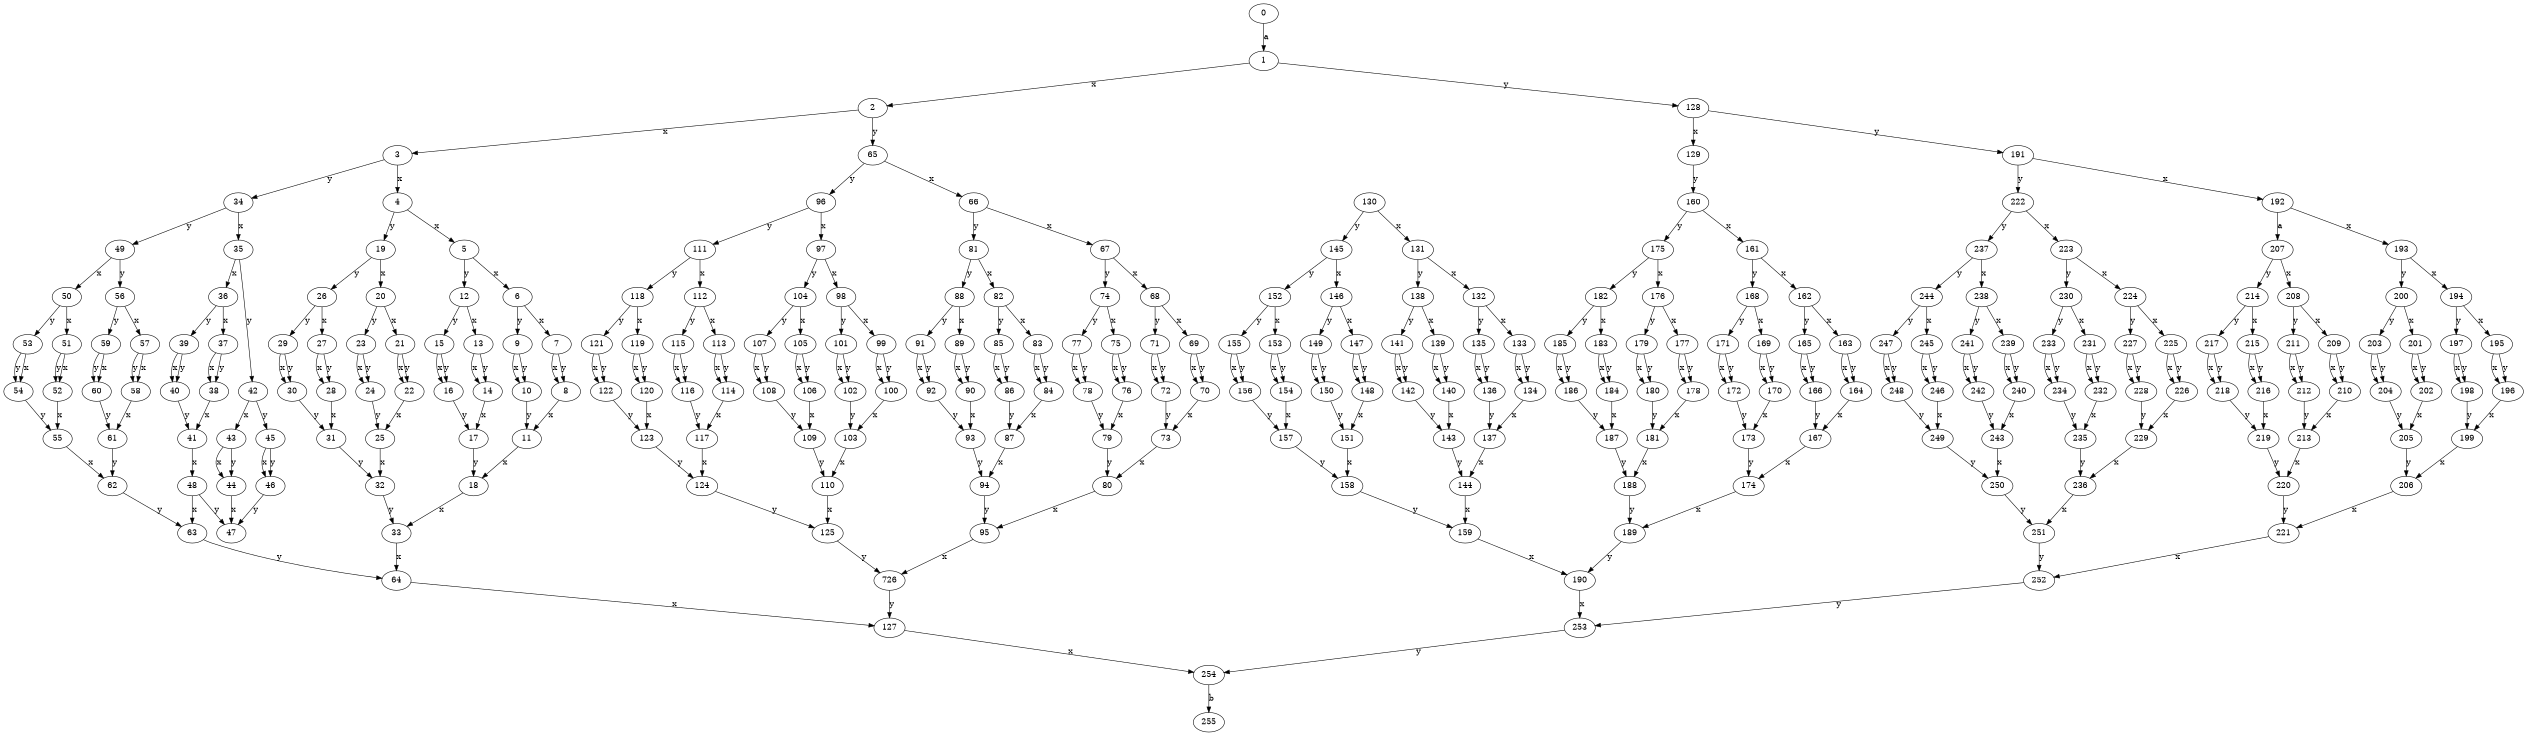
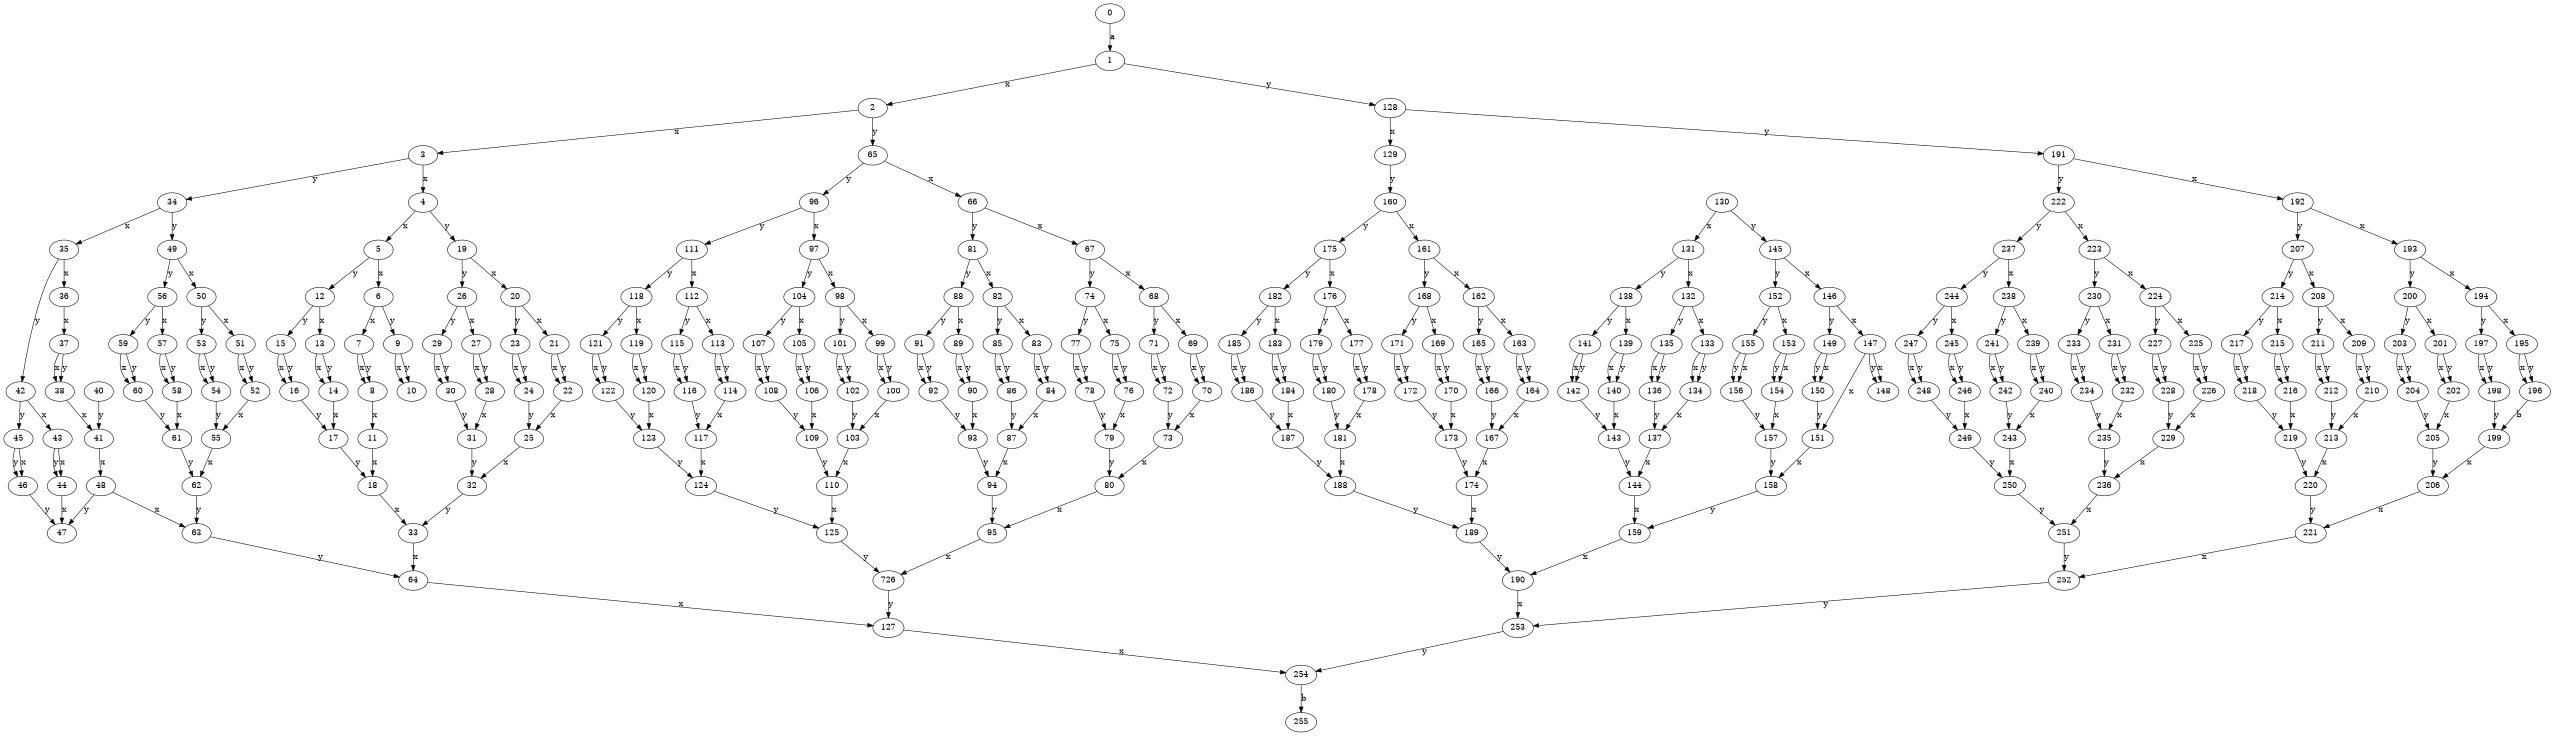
  digraph {
    0
    1
    2
    128
    3
    65
    129
    191
    4
    34
    66
    96
    5
    19
    35
    49
    6
    12
    20
    26
    7
    9
    13
    15
    8
    10
    11
    18
    33
    14
    16
    17
    64
    21
    23
    27
    29
    22
    24
    25
    32
    28
    30
    31
    127
    36
    42
    50
    56
    37
-   39
    43
    45
    38
    40
    41
    48
    47
    63
    44
    46
    51
    53
    57
    59
    52
    54
    55
    62
    58
    60
    61
    254
    67
    81
    97
    111
    68
    74
    82
    88
    69
    71
    75
    77
    70
    72
    73
    80
    95
    76
    78
    79
    n94 [label=726]
    83
    85
    89
    91
    84
    86
    87
    94
    90
    92
    93
    98
    104
    112
    118
    99
    101
    105
    107
    100
    102
    103
    110
    125
    106
    108
    109
    113
    115
    119
    121
    114
    116
    117
    124
    120
    122
    123
    255
    160
    192
    222
    130
    131
    145
    161
    175
    132
    138
    146
    152
    133
    135
    139
    141
    134
    136
    137
    144
    159
    140
    142
    143
    190
    147
    149
    153
    155
    148
    150
    151
    158
    154
    156
    157
    253
    162
    168
    176
    182
    163
    165
    169
    171
    164
    166
    167
    174
    189
    170
    172
    173
    177
    179
    183
    185
    178
    180
    181
    188
    184
    186
    187
    193
    207
    223
    237
    194
    200
    208
    214
    195
    197
    201
    203
    196
    198
    199
    206
    221
    202
    204
    205
    252
    209
    211
    215
    217
    210
    212
    213
    220
    216
    218
    219
    224
    230
    238
    244
    225
    227
    231
    233
    226
    228
    229
    236
    251
    232
    234
    235
    239
    241
    245
    247
    240
    242
    243
    250
    246
    248
    249
    0 -> 1 [label=a]
    1 -> 2 [label=x]
    1 -> 128 [label=y]
    2 -> 3 [label=x]
    2 -> 65 [label=y]
    128 -> 129 [label=x]
    128 -> 191 [label=y]
    3 -> 4 [label=x]
    3 -> 34 [label=y]
    65 -> 66 [label=x]
    65 -> 96 [label=y]
    129 -> 160 [label=y]
    191 -> 192 [label=x]
    191 -> 222 [label=y]
    4 -> 5 [label=x]
    4 -> 19 [label=y]
    34 -> 35 [label=x]
    34 -> 49 [label=y]
    66 -> 67 [label=x]
    66 -> 81 [label=y]
    96 -> 97 [label=x]
    96 -> 111 [label=y]
    5 -> 6 [label=x]
    5 -> 12 [label=y]
    19 -> 20 [label=x]
    19 -> 26 [label=y]
    35 -> 36 [label=x]
    35 -> 42 [label=y]
    49 -> 50 [label=x]
    49 -> 56 [label=y]
    6 -> 7 [label=x]
    6 -> 9 [label=y]
    12 -> 13 [label=x]
    12 -> 15 [label=y]
    20 -> 21 [label=x]
    20 -> 23 [label=y]
    26 -> 27 [label=x]
    26 -> 29 [label=y]
    7 -> 8 [label=x]
    7 -> 8 [label=y]
    9 -> 10 [label=x]
    9 -> 10 [label=y]
    13 -> 14 [label=x]
    13 -> 14 [label=y]
    15 -> 16 [label=x]
    15 -> 16 [label=y]
    8 -> 11 [label=x]
-   10 -> 11 [label=y]
    11 -> 18 [label=x]
    18 -> 33 [label=x]
    33 -> 64 [label=x]
    14 -> 17 [label=x]
    16 -> 17 [label=y]
    17 -> 18 [label=y]
    64 -> 127 [label=x]
    21 -> 22 [label=x]
    21 -> 22 [label=y]
    23 -> 24 [label=x]
    23 -> 24 [label=y]
    27 -> 28 [label=x]
    27 -> 28 [label=y]
    29 -> 30 [label=x]
    29 -> 30 [label=y]
    22 -> 25 [label=x]
    24 -> 25 [label=y]
    25 -> 32 [label=x]
    32 -> 33 [label=y]
    28 -> 31 [label=x]
    30 -> 31 [label=y]
    31 -> 32 [label=y]
    127 -> 254 [label=x]
    36 -> 37 [label=x]
-   36 -> 39 [label=y]
    42 -> 43 [label=x]
    42 -> 45 [label=y]
    50 -> 51 [label=x]
    50 -> 53 [label=y]
    56 -> 57 [label=x]
    56 -> 59 [label=y]
    37 -> 38 [label=x]
    37 -> 38 [label=y]
-   39 -> 40 [label=x]
-   39 -> 40 [label=y]
    43 -> 44 [label=x]
    43 -> 44 [label=y]
    45 -> 46 [label=x]
    45 -> 46 [label=y]
    38 -> 41 [label=x]
    40 -> 41 [label=y]
    41 -> 48 [label=x]
    48 -> 47 [label=y]
    48 -> 63 [label=x]
    63 -> 64 [label=y]
    44 -> 47 [label=x]
    46 -> 47 [label=y]
    51 -> 52 [label=x]
    51 -> 52 [label=y]
    53 -> 54 [label=x]
    53 -> 54 [label=y]
    57 -> 58 [label=x]
    57 -> 58 [label=y]
    59 -> 60 [label=x]
    59 -> 60 [label=y]
    52 -> 55 [label=x]
    54 -> 55 [label=y]
    55 -> 62 [label=x]
    62 -> 63 [label=y]
    58 -> 61 [label=x]
    60 -> 61 [label=y]
    61 -> 62 [label=y]
    254 -> 255 [label=b]
    67 -> 68 [label=x]
    67 -> 74 [label=y]
    81 -> 82 [label=x]
    81 -> 88 [label=y]
    97 -> 98 [label=x]
    97 -> 104 [label=y]
    111 -> 112 [label=x]
    111 -> 118 [label=y]
    68 -> 69 [label=x]
    68 -> 71 [label=y]
    74 -> 75 [label=x]
    74 -> 77 [label=y]
    82 -> 83 [label=x]
    82 -> 85 [label=y]
    88 -> 89 [label=x]
    88 -> 91 [label=y]
    69 -> 70 [label=x]
    69 -> 70 [label=y]
    71 -> 72 [label=x]
    71 -> 72 [label=y]
    75 -> 76 [label=x]
    75 -> 76 [label=y]
    77 -> 78 [label=x]
    77 -> 78 [label=y]
    70 -> 73 [label=x]
    72 -> 73 [label=y]
    73 -> 80 [label=x]
    80 -> 95 [label=x]
    95 -> n94 [label=x]
    76 -> 79 [label=x]
    78 -> 79 [label=y]
    79 -> 80 [label=y]
    n94 -> 127 [label=y]
    83 -> 84 [label=x]
    83 -> 84 [label=y]
    85 -> 86 [label=x]
    85 -> 86 [label=y]
    89 -> 90 [label=x]
    89 -> 90 [label=y]
    91 -> 92 [label=x]
    91 -> 92 [label=y]
    84 -> 87 [label=x]
    86 -> 87 [label=y]
    87 -> 94 [label=x]
    94 -> 95 [label=y]
    90 -> 93 [label=x]
    92 -> 93 [label=y]
    93 -> 94 [label=y]
    98 -> 99 [label=x]
    98 -> 101 [label=y]
    104 -> 105 [label=x]
    104 -> 107 [label=y]
    112 -> 113 [label=x]
    112 -> 115 [label=y]
    118 -> 119 [label=x]
    118 -> 121 [label=y]
    99 -> 100 [label=x]
    99 -> 100 [label=y]
    101 -> 102 [label=x]
    101 -> 102 [label=y]
    105 -> 106 [label=x]
    105 -> 106 [label=y]
    107 -> 108 [label=x]
    107 -> 108 [label=y]
    100 -> 103 [label=x]
    102 -> 103 [label=y]
    103 -> 110 [label=x]
    110 -> 125 [label=x]
    125 -> n94 [label=y]
    106 -> 109 [label=x]
    108 -> 109 [label=y]
    109 -> 110 [label=y]
    113 -> 114 [label=x]
    113 -> 114 [label=y]
    115 -> 116 [label=x]
    115 -> 116 [label=y]
    119 -> 120 [label=x]
    119 -> 120 [label=y]
    121 -> 122 [label=x]
    121 -> 122 [label=y]
    114 -> 117 [label=x]
    116 -> 117 [label=y]
    117 -> 124 [label=x]
    124 -> 125 [label=y]
    120 -> 123 [label=x]
    122 -> 123 [label=y]
    123 -> 124 [label=y]
    160 -> 161 [label=x]
    160 -> 175 [label=y]
    192 -> 193 [label=x]
-   192 -> 207 [label=a]
+   192 -> 207 [label=y]
    222 -> 223 [label=x]
    222 -> 237 [label=y]
    130 -> 131 [label=x]
    130 -> 145 [label=y]
    131 -> 132 [label=x]
    131 -> 138 [label=y]
    145 -> 146 [label=x]
    145 -> 152 [label=y]
    161 -> 162 [label=x]
    161 -> 168 [label=y]
    175 -> 176 [label=x]
    175 -> 182 [label=y]
    132 -> 133 [label=x]
    132 -> 135 [label=y]
    138 -> 139 [label=x]
    138 -> 141 [label=y]
    146 -> 147 [label=x]
    146 -> 149 [label=y]
    152 -> 153 [label=x]
    152 -> 155 [label=y]
    133 -> 134 [label=x]
    133 -> 134 [label=y]
    135 -> 136 [label=x]
    135 -> 136 [label=y]
    139 -> 140 [label=x]
    139 -> 140 [label=y]
    141 -> 142 [label=x]
    141 -> 142 [label=y]
    134 -> 137 [label=x]
    136 -> 137 [label=y]
    137 -> 144 [label=x]
    144 -> 159 [label=x]
    159 -> 190 [label=x]
    140 -> 143 [label=x]
    142 -> 143 [label=y]
    143 -> 144 [label=y]
    190 -> 253 [label=x]
    147 -> 148 [label=x]
    147 -> 148 [label=y]
    149 -> 150 [label=x]
    149 -> 150 [label=y]
    153 -> 154 [label=x]
    153 -> 154 [label=y]
    155 -> 156 [label=x]
    155 -> 156 [label=y]
-   148 -> 151 [label=x]
+   147 -> 151 [label=x]
    150 -> 151 [label=y]
    151 -> 158 [label=x]
    158 -> 159 [label=y]
    154 -> 157 [label=x]
    156 -> 157 [label=y]
    157 -> 158 [label=y]
    253 -> 254 [label=y]
    162 -> 163 [label=x]
    162 -> 165 [label=y]
    168 -> 169 [label=x]
    168 -> 171 [label=y]
    176 -> 177 [label=x]
    176 -> 179 [label=y]
    182 -> 183 [label=x]
    182 -> 185 [label=y]
    163 -> 164 [label=x]
    163 -> 164 [label=y]
    165 -> 166 [label=x]
    165 -> 166 [label=y]
    169 -> 170 [label=x]
    169 -> 170 [label=y]
    171 -> 172 [label=x]
    171 -> 172 [label=y]
    164 -> 167 [label=x]
    166 -> 167 [label=y]
    167 -> 174 [label=x]
    174 -> 189 [label=x]
    189 -> 190 [label=y]
    170 -> 173 [label=x]
    172 -> 173 [label=y]
    173 -> 174 [label=y]
    177 -> 178 [label=x]
    177 -> 178 [label=y]
    179 -> 180 [label=x]
    179 -> 180 [label=y]
    183 -> 184 [label=x]
    183 -> 184 [label=y]
    185 -> 186 [label=x]
    185 -> 186 [label=y]
    178 -> 181 [label=x]
    180 -> 181 [label=y]
    181 -> 188 [label=x]
    188 -> 189 [label=y]
    184 -> 187 [label=x]
    186 -> 187 [label=y]
    187 -> 188 [label=y]
    193 -> 194 [label=x]
    193 -> 200 [label=y]
    207 -> 208 [label=x]
    207 -> 214 [label=y]
    223 -> 224 [label=x]
    223 -> 230 [label=y]
    237 -> 238 [label=x]
    237 -> 244 [label=y]
    194 -> 195 [label=x]
    194 -> 197 [label=y]
    200 -> 201 [label=x]
    200 -> 203 [label=y]
    208 -> 209 [label=x]
    208 -> 211 [label=y]
    214 -> 215 [label=x]
    214 -> 217 [label=y]
    195 -> 196 [label=x]
    195 -> 196 [label=y]
    197 -> 198 [label=x]
    197 -> 198 [label=y]
    201 -> 202 [label=x]
    201 -> 202 [label=y]
    203 -> 204 [label=x]
    203 -> 204 [label=y]
-   196 -> 199 [label=x]
+   196 -> 199 [label=b]
    198 -> 199 [label=y]
    199 -> 206 [label=x]
    206 -> 221 [label=x]
    221 -> 252 [label=x]
    202 -> 205 [label=x]
    204 -> 205 [label=y]
    205 -> 206 [label=y]
    252 -> 253 [label=y]
    209 -> 210 [label=x]
    209 -> 210 [label=y]
    211 -> 212 [label=x]
    211 -> 212 [label=y]
    215 -> 216 [label=x]
    215 -> 216 [label=y]
    217 -> 218 [label=x]
    217 -> 218 [label=y]
    210 -> 213 [label=x]
    212 -> 213 [label=y]
    213 -> 220 [label=x]
    220 -> 221 [label=y]
    216 -> 219 [label=x]
    218 -> 219 [label=y]
    219 -> 220 [label=y]
    224 -> 225 [label=x]
    224 -> 227 [label=y]
    230 -> 231 [label=x]
    230 -> 233 [label=y]
    238 -> 239 [label=x]
    238 -> 241 [label=y]
    244 -> 245 [label=x]
    244 -> 247 [label=y]
    225 -> 226 [label=x]
    225 -> 226 [label=y]
    227 -> 228 [label=x]
    227 -> 228 [label=y]
    231 -> 232 [label=x]
    231 -> 232 [label=y]
    233 -> 234 [label=x]
    233 -> 234 [label=y]
    226 -> 229 [label=x]
    228 -> 229 [label=y]
    229 -> 236 [label=x]
    236 -> 251 [label=x]
    251 -> 252 [label=y]
    232 -> 235 [label=x]
    234 -> 235 [label=y]
    235 -> 236 [label=y]
    239 -> 240 [label=x]
    239 -> 240 [label=y]
    241 -> 242 [label=x]
    241 -> 242 [label=y]
    245 -> 246 [label=x]
    245 -> 246 [label=y]
    247 -> 248 [label=x]
    247 -> 248 [label=y]
    240 -> 243 [label=x]
    242 -> 243 [label=y]
    243 -> 250 [label=x]
    250 -> 251 [label=y]
    246 -> 249 [label=x]
    248 -> 249 [label=y]
    249 -> 250 [label=y]
  }
